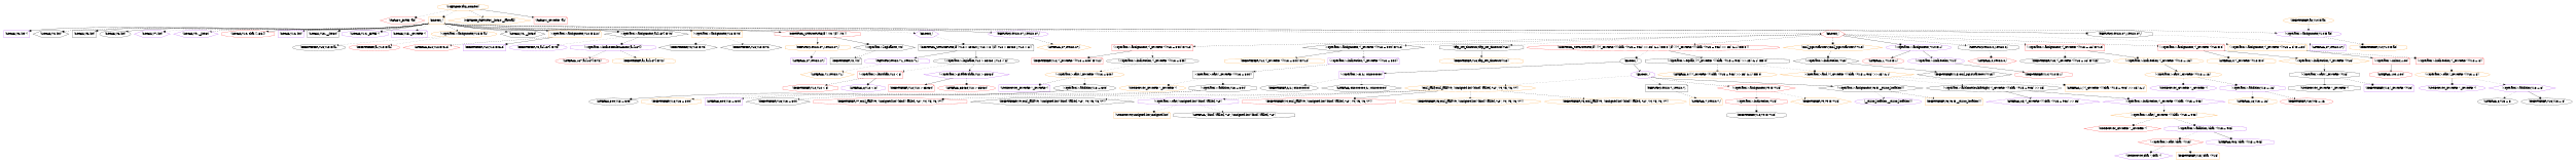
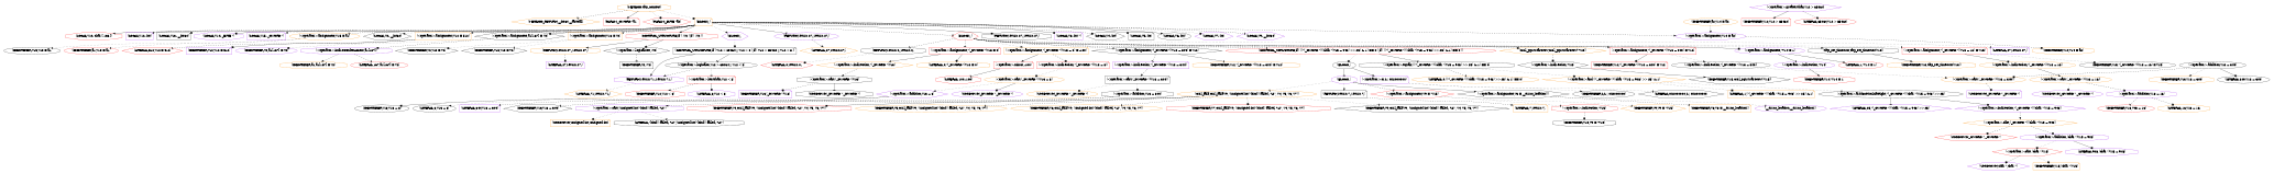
  digraph {
    node [color=black shape=ellipse]
    edge [arrowhead=box style=dashed]
    n1 [color=darkorange label="(METHOD,tftp_connect)" shape=octagon]
    n2 [color=red label="(PARAM,_QWORD *a1)" shape=note]
    n3 [color=red label="(PARAM,_BYTE *a2)" shape=hexagon]
    n4 [color=darkorange label="(BLOCK,,)" shape=note]
    n5 [color=darkorange label="(METHOD_RETURN,__int64 __fastcall)" shape=hexagon]
    n6 [label="(LOCAL,v2: __int64)" shape=hexagon]
    n7 [color=purple label="(LOCAL,v3: int *)" shape=note]
    n8 [label="(LOCAL,v4: int)" shape=hexagon]
    n9 [label="(LOCAL,v5: int)" shape=note]
    n10 [label="(LOCAL,v6: int)"]
    n11 [color=purple label="(LOCAL,v7: int)" shape=hexagon]
    n12 [color=purple label="(LOCAL,v9: __int64)" shape=hexagon]
    n13 [color=red label="(LOCAL,v10: char [ 136 ])" shape=octagon]
    n14 [color=purple label="(LOCAL,v12: int)" shape=note]
    n15 [label="(LOCAL,v13: __int64)" shape=note]
    n16 [color=purple label="(LOCAL,v14: _BYTE *)" shape=octagon]
    n17 [color=purple label="(LOCAL,v15: _QWORD *)" shape=note]
    n18 [color=darkorange label="(<operator>.assignment,v15 = a1)"]
    n19 [color=purple label="(<operator>.assignment,v14 = a2)"]
    n20 [color=darkorange label="(<operator>.assignment,v12 = 512)" shape=note]
    n21 [label="(<operator>.assignment,a1[167] = v2)" shape=hexagon]
    n22 [color=darkorange label="(<operator>.assignment,v13 = v2)" shape=note]
    n23 [color=red label="(CONTROL_STRUCTURE,if ( !v2 ),if ( !v2 ))" shape=octagon]
    n24 [color=purple label="(BLOCK,,)" shape=hexagon]
    n25 [color=purple label="(RETURN,return 27;,return 27;)"]
    n26 [color=red label="(BLOCK,,)" shape=hexagon]
    n27 [label="(RETURN,return 27;,return 27;)" shape=octagon]
    n28 [label="(IDENTIFIER,v15,v15 = a1)"]
    n29 [color=red label="(IDENTIFIER,a1,v15 = a1)"]
    n30 [color=darkorange label="(IDENTIFIER,v14,v14 = a2)" shape=octagon]
    n31 [color=purple label="(IDENTIFIER,v12,v12 = 512)" shape=note]
    n32 [color=red label="(LITERAL,512,v12 = 512)" shape=hexagon]
    n33 [color=purple label="(<operator>.indirectIndexAccess,a1[167])" shape=octagon]
    n34 [color=purple label="(IDENTIFIER,v2,a1[167] = v2)"]
    n35 [label="(IDENTIFIER,v13,v13 = v2)" shape=hexagon]
    n36 [label="(IDENTIFIER,v2,v13 = v2)" shape=hexagon]
    n37 [label="(<operator>.logicalNot,!v2)" shape=hexagon]
    n38 [color=darkorange label="(RETURN,return 27;,return 27;)" shape=octagon]
    n39 [label="(CONTROL_STRUCTURE,if ( v12 > 65464 || v12 < 8 ),if ( v12 > 65464 || v12 < 8 ))" shape=note]
    n40 [color=darkorange label="(LITERAL,27,return 27;)" shape=hexagon]
    n41 [color=red label="(<operator>.assignment,*(_QWORD *)(v13 + 16) = v15)" shape=note]
    n42 [color=red label="(<operator>.assignment,*(_DWORD *)v13 = 0)" shape=note]
    n43 [color=darkorange label="(<operator>.assignment,*(_DWORD *)(v13 + 8) = -100)" shape=note]
    n44 [color=red label="(<operator>.assignment,*(_DWORD *)(v13 + 340) = v12)" shape=note]
    n45 [label="(<operator>.assignment,*(_DWORD *)(v13 + 344) = v12)" shape=hexagon]
    n46 [label="(tftp_set_timeouts,tftp_set_timeouts(v13))" shape=octagon]
    n47 [color=red label="(CONTROL_STRUCTURE,if ( ((*(_QWORD *)((char *)v15 + 948) >> 25) & 1) == 0 ),if ( ((*(_QWORD *)((char *)v15 + 948) >> 25) & 1) == 0 ))"]
    n48 [color=darkorange label="(Curl_pgrsStartNow,Curl_pgrsStartNow(*v15))" shape=hexagon]
    n49 [color=purple label="(<operator>.assignment,*v14 = 1)"]
    n50 [label="(RETURN,return 0;,return 0;)" shape=octagon]
    n51 [color=purple label="(LITERAL,27,return 27;)" shape=note]
    n52 [color=darkorange label="(IDENTIFIER,a2,v14 = a2)"]
    n53 [color=darkorange label="(IDENTIFIER,a1,a1[167] = v2)" shape=octagon]
    n54 [color=red label="(LITERAL,167,a1[167] = v2)"]
    n55 [label="(IDENTIFIER,v2,!v2)" shape=note]
    n56 [color=purple label="(LITERAL,27,return 27;)" shape=note]
    n57 [label="(<operator>.logicalOr,v12 > 65464 || v12 < 8)"]
    n58 [color=purple label="(RETURN,return 71;,return 71;)" shape=octagon]
    n59 [color=purple label="(<operator>.greaterThan,v12 > 65464)" shape=hexagon]
    n60 [color=red label="(<operator>.lessThan,v12 < 8)" shape=note]
    n61 [color=darkorange label="(LITERAL,71,return 71;)" shape=hexagon]
    n62 [color=red label="(IDENTIFIER,v12,v12 > 65464)" shape=note]
    n63 [color=red label="(LITERAL,65464,v12 > 65464)"]
    n64 [color=red label="(IDENTIFIER,v12,v12 < 8)" shape=octagon]
    n65 [color=purple label="(LITERAL,8,v12 < 8)" shape=octagon]
    n66 [color=darkorange label="(<operator>.indirection,*(_QWORD *)(v13 + 16))"]
    n67 [label="(IDENTIFIER,v15,*(_QWORD *)(v13 + 16) = v15)"]
    n68 [color=darkorange label="(<operator>.indirection,*(_DWORD *)v13)" shape=hexagon]
    n69 [color=darkorange label="(LITERAL,0,*(_DWORD *)v13 = 0)" shape=octagon]
    n70 [color=red label="(<operator>.indirection,*(_DWORD *)(v13 + 8))" shape=note]
    n71 [color=red label="(<operator>.minus,-100)" shape=note]
    n72 [label="(<operator>.indirection,*(_DWORD *)(v13 + 340))"]
    n73 [color=red label="(IDENTIFIER,v12,*(_DWORD *)(v13 + 340) = v12)" shape=note]
    n74 [color=purple label="(<operator>.indirection,*(_DWORD *)(v13 + 344))" shape=note]
    n75 [color=darkorange label="(IDENTIFIER,v12,*(_DWORD *)(v13 + 344) = v12)" shape=octagon]
    n76 [color=darkorange label="(IDENTIFIER,v13,tftp_set_timeouts(v13))" shape=octagon]
    n77 [label="(<operator>.equals,((*(_QWORD *)((char *)v15 + 948) >> 25) & 1) == 0)" shape=octagon]
    n78 [label="(BLOCK,,)"]
    n79 [label="(<operator>.indirection,*v15)" shape=hexagon]
    n80 [color=purple label="(<operator>.indirection,*v14)"]
    n81 [color=red label="(LITERAL,1,*v14 = 1)"]
    n82 [color=red label="(LITERAL,0,return 0;)" shape=hexagon]
    n83 [color=darkorange label="(<operator>.cast,(_QWORD *)(v13 + 16))"]
    n84 [color=purple label="(UNKNOWN,_QWORD *,_QWORD *)"]
    n85 [color=purple label="(<operator>.addition,v13 + 16)" shape=octagon]
    n86 [color=red label="(IDENTIFIER,v13,v43 + 16)"]
    n87 [color=darkorange label="(LITERAL,16,v13 + 16)" shape=octagon]
    n88 [label="(<operator>.cast,(_DWORD *)v13)" shape=octagon]
    n89 [label="(UNKNOWN,_DWORD *,_DWORD *)" shape=octagon]
    n90 [color=purple label="(IDENTIFIER,v13,(_DWORD *)v13)" shape=note]
    n91 [color=darkorange label="(<operator>.cast,(_DWORD *)(v13 + 8))"]
    n92 [color=red label="(LITERAL,100,-100)" shape=octagon]
    n93 [color=purple label="(UNKNOWN,_DWORD *,_DWORD *)"]
    n94 [color=purple label="(<operator>.addition,v13 + 8)" shape=hexagon]
    n95 [label="(IDENTIFIER,v13,v13 + 8)"]
    n96 [label="(LITERAL,8,v13 + 8)"]
    n97 [color=darkorange label="(<operator>.cast,(_DWORD *)(v13 + 340))"]
    n98 [color=purple label="(UNKNOWN,_DWORD *,_DWORD *)" shape=note]
    n99 [label="(<operator>.addition,v13 + 340)"]
    n100 [color=darkorange label="(IDENTIFIER,v13,v13 + 340)" shape=octagon]
    n101 [label="(LITERAL,340,v13 + 340)"]
    n102 [label="(<operator>.cast,(_DWORD *)(v13 + 344))" shape=note]
    n103 [color=darkorange label="(UNKNOWN,_DWORD *,_DWORD *)"]
    n104 [label="(<operator>.addition,v13 + 344)" shape=octagon]
    n105 [label="(IDENTIFIER,v13,v13 + 344)" shape=hexagon]
    n106 [color=purple label="(LITERAL,344,v13 + 344)" shape=note]
    n107 [color=darkorange label="(<operator>.and,(*(_QWORD *)((char *)v15 + 948) >> 25) & 1)" shape=hexagon]
    n108 [color=darkorange label="(LITERAL,0,((*(_QWORD *)((char *)v15 + 948) >> 25) & 1) == 0)"]
    n109 [color=purple label="(BLOCK,,)" shape=octagon]
    n110 [color=purple label="(<operator>.or,L | 0x2000000)" shape=note]
    n111 [label="(<operator>.arithmeticShiftRight,*(_QWORD *)((char *)v15 + 948) >> 25)"]
    n112 [color=darkorange label="(LITERAL,1,(*(_QWORD *)((char *)v15 + 948) >> 25) & 1)" shape=note]
    n113 [color=purple label="(<operator>.indirection,*(_QWORD *)((char *)v15 + 948))" shape=hexagon]
    n114 [color=purple label="(LITERAL,25,*(_QWORD *)((char *)v15 + 948) >> 25)" shape=hexagon]
    n115 [color=darkorange label="(<operator>.cast,(_QWORD *)((char *)v15 + 948))" shape=hexagon]
    n116 [color=red label="(UNKNOWN,_QWORD *,_QWORD *)" shape=hexagon]
    n117 [color=purple label="(<operator>.addition,(char *)v15 + 948)" shape=octagon]
    n118 [color=red label="(<operator>.cast,(char *)v15)" shape=hexagon]
    n119 [color=purple label="(LITERAL,948,(char *)v15 + 948)" shape=octagon]
    n120 [color=purple label="(UNKNOWN,char *,char *)" shape=hexagon]
    n121 [color=darkorange label="(IDENTIFIER,v15,(char *)v15)" shape=note]
    n122 [color=red label="(<operator>.assignment,v9 = *v15)" shape=hexagon]
    n123 [label="(<operator>.assignment,v3 = __errno_location())" shape=hexagon]
    n124 [color=darkorange label="(Curl_failf,Curl_failf(v9, (unsigned int)\"bind() failed; %s\", v4, v5, v6, v7))"]
    n125 [label="(RETURN,return 7;,return 7;)" shape=note]
    n126 [label="(IDENTIFIER,L,L | 0x2000000)"]
    n127 [label="(LITERAL,0x2000000,L | 0x2000000)" shape=hexagon]
    n128 [color=darkorange label="(IDENTIFIER,v9,v9 = *v15)" shape=hexagon]
    n129 [color=red label="(<operator>.indirection,*v15)" shape=octagon]
    n130 [color=darkorange label="(IDENTIFIER,v3,v3 = __errno_location())" shape=note]
    n131 [color=purple label="(__errno_location,__errno_location())"]
    n132 [label="(IDENTIFIER,v9,Curl_failf(v9, (unsigned int)\"bind() failed; %s\", v4, v5, v6, v7))" shape=hexagon]
    n133 [color=purple label="(<operator>.cast,(unsigned int)\"bind() failed; %s\")" shape=octagon]
    n134 [color=red label="(IDENTIFIER,v4,Curl_failf(v9, (unsigned int)\"bind() failed; %s\", v4, v5, v6, v7))" shape=octagon]
    n135 [color=darkorange label="(IDENTIFIER,v5,Curl_failf(v9, (unsigned int)\"bind() failed; %s\", v4, v5, v6, v7))"]
    n136 [color=darkorange label="(IDENTIFIER,v6,Curl_failf(v9, (unsigned int)\"bind() failed; %s\", v4, v5, v6, v7))"]
    n137 [color=red label="(IDENTIFIER,v7,Curl_failf(v9, (unsigned int)\"bind() failed; %s\", v4, v5, v6, v7))" shape=octagon]
    n138 [color=darkorange label="(LITERAL,7,return 7;)" shape=note]
    n139 [label="(IDENTIFIER,v15,v9 = *v15)" shape=octagon]
    n140 [color=darkorange label="(UNKNOWN,unsigned int,unsigned int)" shape=note]
    n141 [label="(LITERAL,\"bind() failed; %s\",(unsigned int)\"bind() failed; %s\")" shape=octagon]
    n142 [label="(IDENTIFIER,v15,Curl_pgrsStartNow(*v15))" shape=hexagon]
    n143 [color=red label="(IDENTIFIER,v14,*v14 = 1)" shape=octagon]
    n1 -> n2 [arrowhead=normal style=solid]
    n1 -> n3 [style=dotted]
    n1 -> n4 [style=dotted]
    n1 -> n5 [arrowhead=tee]
    n4 -> n6 [arrowhead=normal style=dotted]
    n4 -> n7 [style=solid]
    n4 -> n8
    n4 -> n9 [style=solid]
    n4 -> n10 [arrowhead=normal style=solid]
    n4 -> n11 [style=dotted]
    n4 -> n12 [arrowhead=tee]
    n4 -> n13 [arrowhead=normal style=solid]
    n4 -> n14 [arrowhead=tee]
    n4 -> n15 [style=dotted]
    n4 -> n16 [style=solid]
    n4 -> n17 [arrowhead=normal style=dotted]
    n4 -> n18 [arrowhead=tee]
    n4 -> n19 [arrowhead=normal]
    n4 -> n20 [arrowhead=normal style=solid]
    n4 -> n21 [style=solid]
    n4 -> n22 [arrowhead=tee]
    n4 -> n23 [arrowhead=normal style=solid]
    n4 -> n24 [arrowhead=normal style=dotted]
    n4 -> n25 [arrowhead=tee style=solid]
    n4 -> n26 [arrowhead=tee]
    n4 -> n27 [style=solid]
    n18 -> n28 [arrowhead=tee style=dotted]
    n18 -> n29 [arrowhead=tee style=dotted]
    n19 -> n30
    n20 -> n31 [style=solid]
    n20 -> n32 [arrowhead=tee]
    n21 -> n33
    n21 -> n34 [style=dotted]
    n22 -> n35 [arrowhead=tee style=dotted]
    n22 -> n36 [style=dotted]
    n23 -> n37 [style=solid]
    n23 -> n38 [arrowhead=normal style=solid]
    n24 -> n39 [style=dotted]
    n25 -> n40 [arrowhead=normal]
    n26 -> n41 [arrowhead=tee style=dotted]
    n26 -> n42 [arrowhead=tee]
    n26 -> n43 [arrowhead=normal style=dotted]
    n26 -> n44 [arrowhead=normal]
    n26 -> n45 [arrowhead=tee]
    n26 -> n46 [arrowhead=normal style=dotted]
    n26 -> n47 [arrowhead=tee]
    n26 -> n48
    n26 -> n49 [style=solid]
    n26 -> n50 [arrowhead=tee]
    n27 -> n51 [arrowhead=tee style=dotted]
    n33 -> n53 [arrowhead=normal]
    n33 -> n54 [arrowhead=tee]
    n37 -> n55 [arrowhead=tee]
    n38 -> n56
    n39 -> n57 [arrowhead=tee style=solid]
    n39 -> n58 [arrowhead=normal style=solid]
    n41 -> n66 [style=solid]
    n41 -> n67 [style=dotted]
    n42 -> n68 [arrowhead=normal style=solid]
    n42 -> n69 [style=solid]
    n43 -> n70
    n43 -> n71 [arrowhead=normal style=solid]
    n44 -> n72 [arrowhead=normal style=dotted]
    n44 -> n73 [style=solid]
    n45 -> n74 [arrowhead=tee]
    n45 -> n75 [arrowhead=tee style=solid]
    n46 -> n76 [arrowhead=normal style=solid]
    n47 -> n77 [arrowhead=tee style=solid]
    n47 -> n78 [style=dotted]
    n48 -> n79
    n49 -> n80 [arrowhead=tee style=solid]
    n49 -> n81 [arrowhead=normal style=solid]
    n50 -> n82 [style=dotted]
    n52 -> n19 [arrowhead=normal]
-   n57 -> n59 [arrowhead=normal]
+   n57 -> n58 [arrowhead=normal]
    n57 -> n60 [arrowhead=tee style=dotted]
    n58 -> n61 [arrowhead=tee style=dotted]
    n59 -> n62 [arrowhead=normal style=solid]
    n59 -> n63
    n60 -> n64 [arrowhead=normal]
    n60 -> n65 [style=solid]
    n66 -> n83 [arrowhead=normal style=solid]
    n68 -> n88 [arrowhead=normal]
    n70 -> n91 [style=dotted]
    n71 -> n92 [arrowhead=tee style=solid]
    n72 -> n97 [arrowhead=normal style=dotted]
    n74 -> n102 [arrowhead=normal]
    n77 -> n107 [style=dotted]
    n77 -> n108 [arrowhead=tee]
    n78 -> n109 [arrowhead=tee style=solid]
    n78 -> n110 [arrowhead=normal style=solid]
    n79 -> n142 [arrowhead=normal style=solid]
    n80 -> n143 [arrowhead=normal style=solid]
    n83 -> n84 [style=dotted]
    n83 -> n85
    n85 -> n86 [arrowhead=tee]
    n85 -> n87
    n88 -> n89 [arrowhead=tee style=solid]
    n88 -> n90
    n91 -> n93 [style=solid]
    n91 -> n94 [arrowhead=normal style=dotted]
    n94 -> n95 [style=solid]
    n94 -> n96 [arrowhead=normal style=dotted]
    n97 -> n98
-   n97 -> n99
+   n99 -> n97
    n99 -> n100 [arrowhead=normal style=dotted]
    n99 -> n101 [style=solid]
    n102 -> n103 [style=dotted]
    n102 -> n104 [style=dotted]
    n104 -> n105 [arrowhead=tee]
    n104 -> n106 [arrowhead=tee]
    n107 -> n111 [arrowhead=tee style=dotted]
    n107 -> n112 [style=dotted]
    n109 -> n122 [arrowhead=tee]
    n109 -> n123 [arrowhead=normal style=solid]
    n109 -> n124 [arrowhead=tee style=dotted]
    n109 -> n125 [arrowhead=normal style=dotted]
    n110 -> n126 [arrowhead=normal style=dotted]
    n110 -> n127 [arrowhead=tee style=dotted]
    n111 -> n113 [style=solid]
    n111 -> n114 [arrowhead=tee style=solid]
    n113 -> n115 [arrowhead=normal]
    n115 -> n116
    n115 -> n117
    n117 -> n118 [style=dotted]
    n117 -> n119 [style=solid]
    n118 -> n120
    n118 -> n121 [style=dotted]
    n122 -> n128 [arrowhead=tee style=dotted]
    n122 -> n129 [arrowhead=tee style=dotted]
    n123 -> n130 [arrowhead=tee]
    n123 -> n131 [arrowhead=tee style=dotted]
    n124 -> n132 [arrowhead=tee style=dotted]
    n124 -> n133 [arrowhead=normal]
    n124 -> n134 [style=solid]
    n124 -> n135 [arrowhead=tee]
    n124 -> n136 [arrowhead=tee]
    n124 -> n137
    n125 -> n138 [arrowhead=normal]
    n129 -> n139
    n133 -> n140 [style=dotted]
    n133 -> n141 [arrowhead=tee style=dotted]
  }
